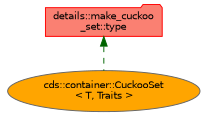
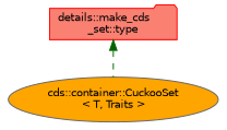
  digraph {
    node [fontname=Helvetica fontsize=10 style=filled]
    n1 [color=gray40 fillcolor=orange fontcolor=black height=0.2 label="cds::container::CuckooSet\l\< T, Traits \>" shape=ellipse width=0.4]
-   n2 [color=red fillcolor=salmon height=0.2 label="details::make_cuckoo\l_set::type" shape=folder width=0.4]
+   n2 [color=red fillcolor=salmon height=0.2 label="details::make_cds\l_set::type" shape=folder width=0.4]
    n2 -> n1 [color=darkgreen dir=back fontname=Helvetica fontsize=10 labelfontname=Helvetica labelfontsize=10 style=dashed]
  }
